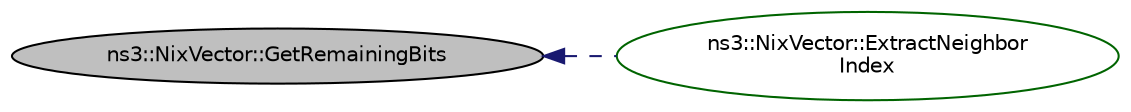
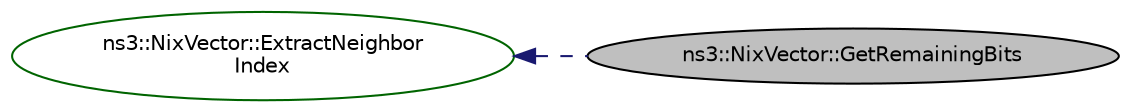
  digraph {
    rankdir=LR
    node [fontname=Helvetica fontsize=10 shape=ellipse style=filled]
    n1 [color=black fillcolor=grey75 fontcolor=black height=0.2 label="ns3::NixVector::GetRemainingBits" width=0.4]
    n2 [color=darkgreen fillcolor=white height=0.2 label="ns3::NixVector::ExtractNeighbor\lIndex" width=0.4]
-   n1 -> n2 [color=midnightblue dir=back fontname=Helvetica fontsize=10 labelfontname=Helvetica labelfontsize=10 style=dashed]
+   n2 -> n1 [color=midnightblue dir=back fontname=Helvetica fontsize=10 labelfontname=Helvetica labelfontsize=10 style=dashed]
  }
